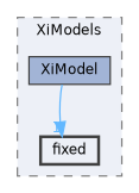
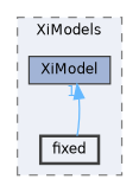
  digraph {
    compound=true
    fontname="DejaVu Sans"
    node [color=grey25 fontname="DejaVu Sans" fontsize=10 shape=box]
    n1 [fillcolor="#a2b4d6" height=0.2 label=XiModel style=filled width=0.4]
    n2 [fillcolor="#edf0f7" height=0.2 label=fixed style="filled,bold" width=0.4]
    subgraph cluster_1 {
      bgcolor="#edf0f7"
      fontsize=10
      label=XiModels
      pencolor=grey50
      style="filled,dashed"
      n1
      n2
    }
-   n1 -> n2 [color=steelblue1 fontcolor=steelblue1 fontname="DejaVu Sans" fontsize=10 headlabel=1 labeldistance=1.5 labelfontname=Helvetica labelfontsize=10]
+   n2 -> n1 [color=steelblue1 fontcolor=steelblue1 fontname="DejaVu Sans" fontsize=10 headlabel=1 labeldistance=1.5 labelfontname=Helvetica labelfontsize=10]
  }
